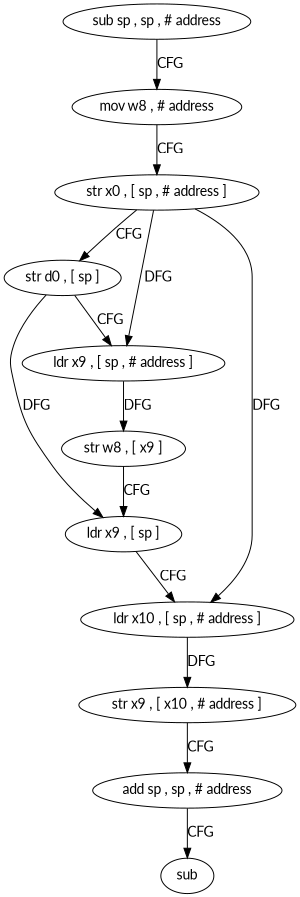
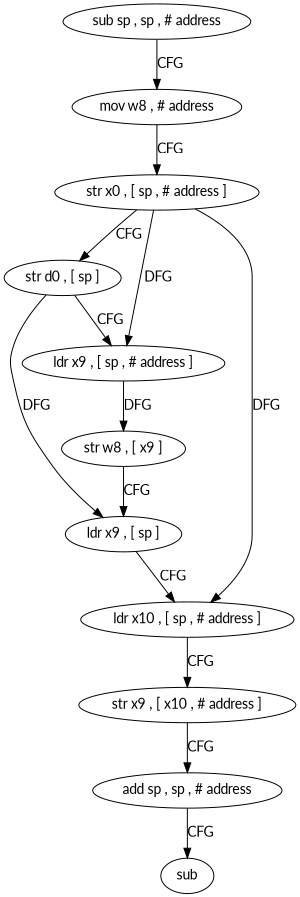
  digraph {
    fontname=Lato
    node [fontname=Lato]
    edge [fontname=Lato]
    n1 [label="sub sp , sp , # address"]
    n2 [label="mov w8 , # address"]
    n3 [label="str x0 , [ sp , # address ]"]
    n4 [label="str d0 , [ sp ]"]
    n5 [label="ldr x9 , [ sp , # address ]"]
    n6 [label="ldr x10 , [ sp , # address ]"]
    n7 [label="ldr x9 , [ sp ]"]
    n8 [label="str w8 , [ x9 ]"]
    n9 [label="str x9 , [ x10 , # address ]"]
    n10 [label="add sp , sp , # address"]
    n11 [label=sub]
    n1 -> n2 [label=CFG]
    n2 -> n3 [label=CFG]
    n3 -> n4 [label=CFG]
    n3 -> n5 [label=DFG]
    n3 -> n6 [label=DFG]
    n4 -> n5 [label=CFG]
    n4 -> n7 [label=DFG]
    n5 -> n8 [label=DFG]
-   n6 -> n9 [label=DFG]
+   n6 -> n9 [label=CFG]
    n7 -> n6 [label=CFG]
    n8 -> n7 [label=CFG]
    n9 -> n10 [label=CFG]
    n10 -> n11 [label=CFG]
  }
